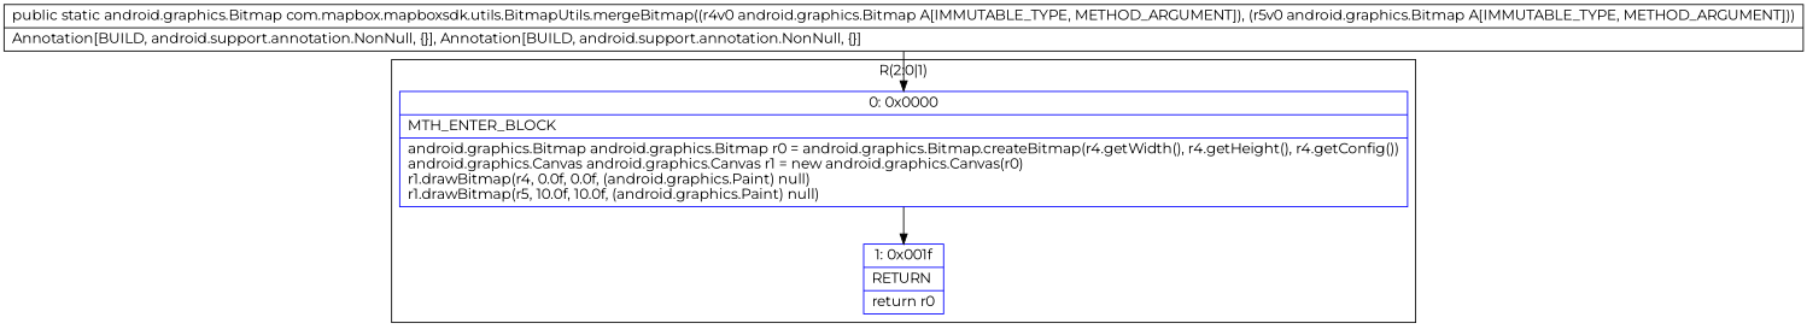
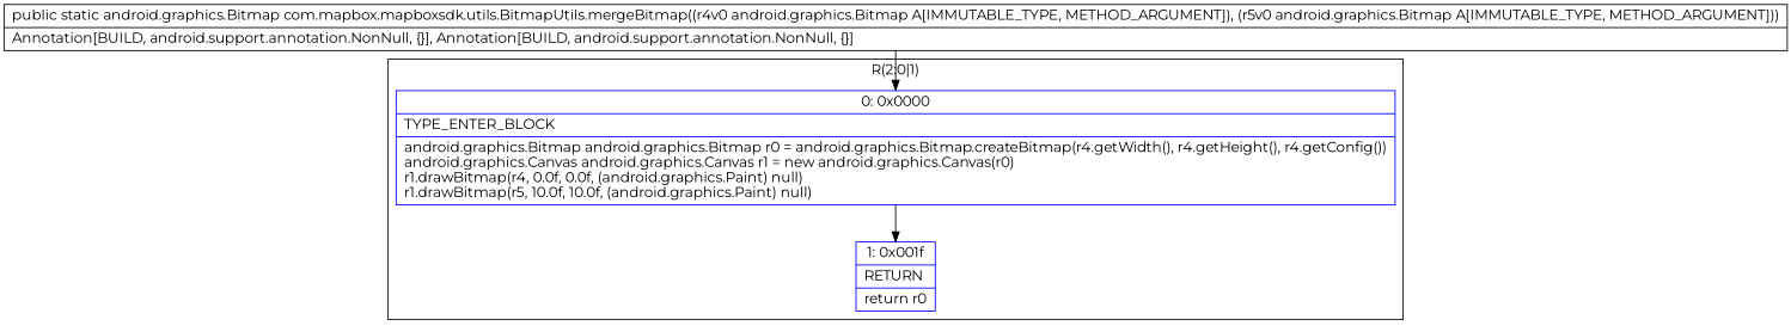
  digraph {
    fontname=Montserrat
    node [color=blue shape=record fontname=Montserrat]
    edge [fontname=Montserrat]
-   n1 [label="{0\:\ 0x0000|MTH_ENTER_BLOCK\l|android.graphics.Bitmap android.graphics.Bitmap r0 = android.graphics.Bitmap.createBitmap(r4.getWidth(), r4.getHeight(), r4.getConfig())\landroid.graphics.Canvas android.graphics.Canvas r1 = new android.graphics.Canvas(r0)\lr1.drawBitmap(r4, 0.0f, 0.0f, (android.graphics.Paint) null)\lr1.drawBitmap(r5, 10.0f, 10.0f, (android.graphics.Paint) null)\l}"]
+   n1 [label="{0\:\ 0x0000|TYPE_ENTER_BLOCK\l|android.graphics.Bitmap android.graphics.Bitmap r0 = android.graphics.Bitmap.createBitmap(r4.getWidth(), r4.getHeight(), r4.getConfig())\landroid.graphics.Canvas android.graphics.Canvas r1 = new android.graphics.Canvas(r0)\lr1.drawBitmap(r4, 0.0f, 0.0f, (android.graphics.Paint) null)\lr1.drawBitmap(r5, 10.0f, 10.0f, (android.graphics.Paint) null)\l}"]
    n2 [label="{1\:\ 0x001f|RETURN\l|return r0\l}"]
    n3 [label="{public static android.graphics.Bitmap com.mapbox.mapboxsdk.utils.BitmapUtils.mergeBitmap((r4v0 android.graphics.Bitmap A[IMMUTABLE_TYPE, METHOD_ARGUMENT]), (r5v0 android.graphics.Bitmap A[IMMUTABLE_TYPE, METHOD_ARGUMENT]))  | Annotation[BUILD, android.support.annotation.NonNull, \{\}], Annotation[BUILD, android.support.annotation.NonNull, \{\}]\l}" color=""]
    subgraph cluster_1 {
      label="R(2:0|1)"
      n1
      n2
    }
    n1 -> n2
    n3 -> n1
  }
